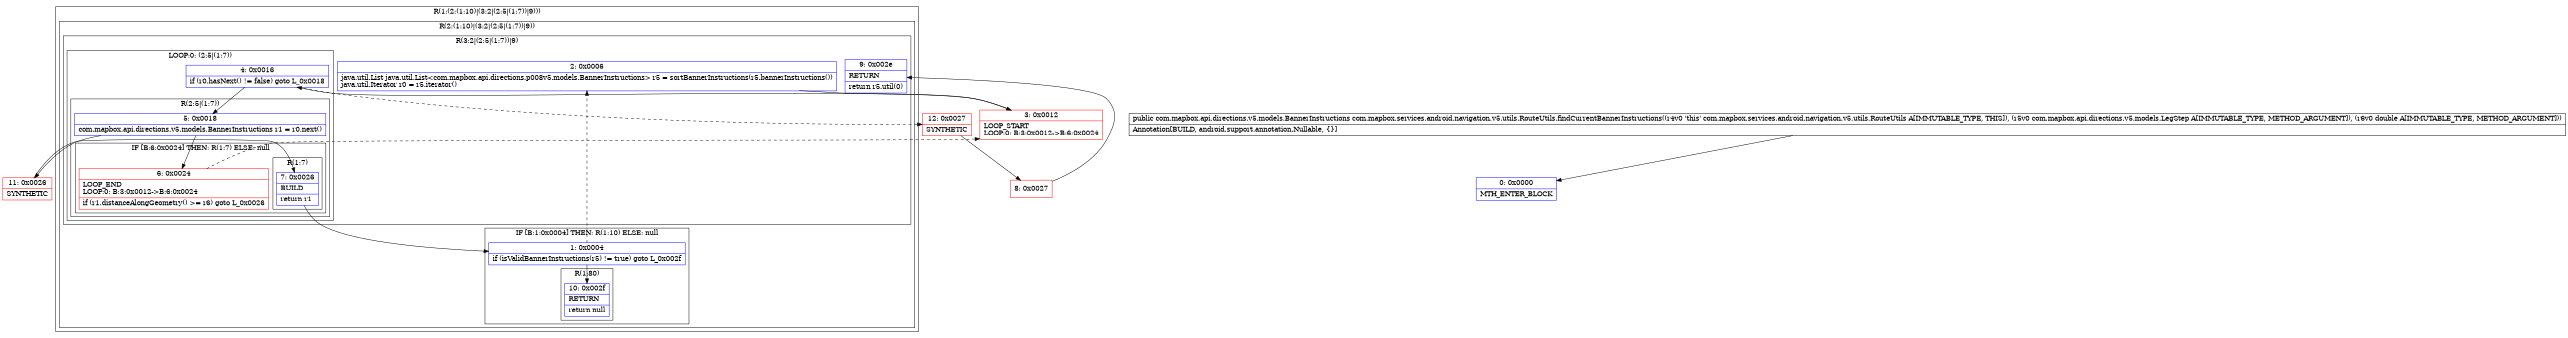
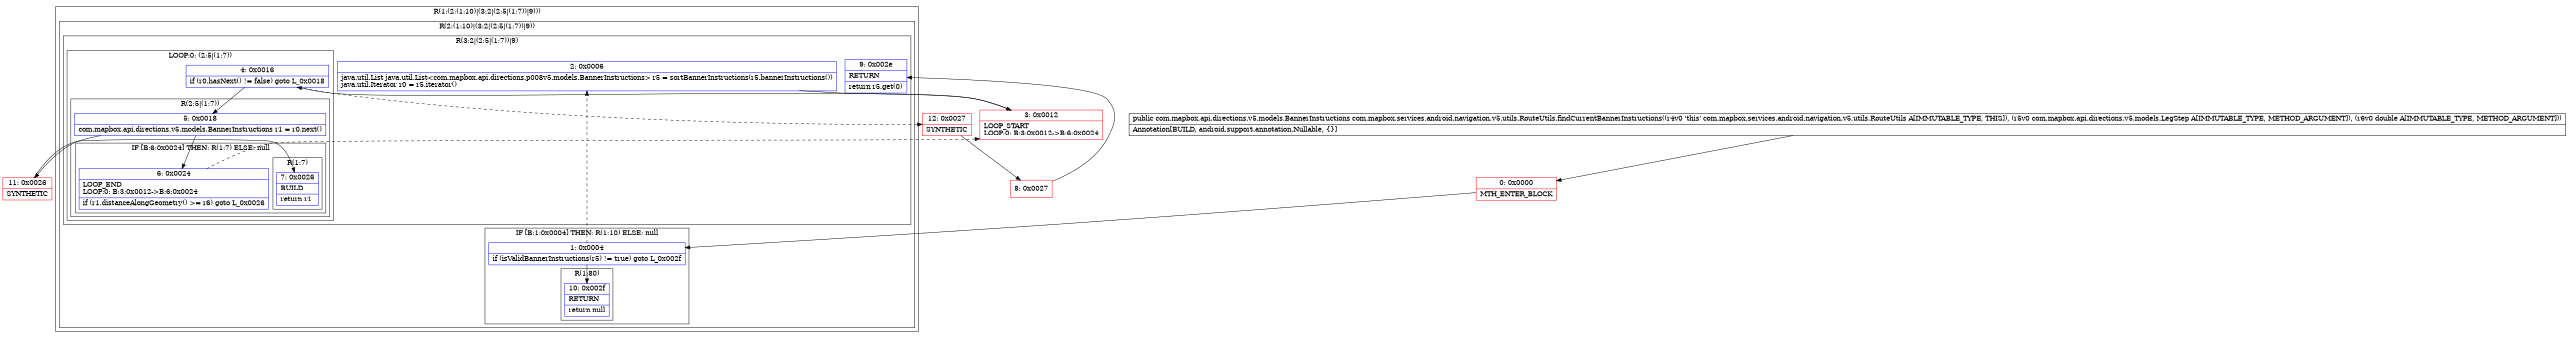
  digraph {
    node [color=blue shape=record]
    n1 [label="{10\:\ 0x002f|RETURN\l|return null\l}"]
    n2 [label="{1\:\ 0x0004|if (isValidBannerInstructions(r5) != true) goto L_0x002f\l}"]
    n3 [label="{7\:\ 0x0026|BUILD\l|return r1\l}"]
-   n4 [color=red label="{6\:\ 0x0024|LOOP_END\lLOOP:0: B:3:0x0012\-\>B:6:0x0024\l|if (r1.distanceAlongGeometry() \>= r6) goto L_0x0026\l}"]
+   n4 [label="{6\:\ 0x0024|LOOP_END\lLOOP:0: B:3:0x0012\-\>B:6:0x0024\l|if (r1.distanceAlongGeometry() \>= r6) goto L_0x0026\l}"]
    n5 [label="{5\:\ 0x0018|com.mapbox.api.directions.v5.models.BannerInstructions r1 = r0.next()\l}"]
    n6 [label="{4\:\ 0x0016|if (r0.hasNext() != false) goto L_0x0018\l}"]
    n7 [label="{2\:\ 0x0006|java.util.List java.util.List\<com.mapbox.api.directions.p008v5.models.BannerInstructions\> r5 = sortBannerInstructions(r5.bannerInstructions())\ljava.util.Iterator r0 = r5.iterator()\l}"]
-   n8 [label="{9\:\ 0x002e|RETURN\l|return r5.util(0)\l}"]
+   n8 [label="{9\:\ 0x002e|RETURN\l|return r5.get(0)\l}"]
    n9 [color=red label="{3\:\ 0x0012|LOOP_START\lLOOP:0: B:3:0x0012\-\>B:6:0x0024\l}"]
    n10 [color=red label="{11\:\ 0x0026|SYNTHETIC\l}"]
    n11 [color=red label="{12\:\ 0x0027|SYNTHETIC\l}"]
    n12 [color=red label="{8\:\ 0x0027}"]
-   n13 [label="{0\:\ 0x0000|MTH_ENTER_BLOCK\l}"]
+   n13 [color=red label="{0\:\ 0x0000|MTH_ENTER_BLOCK\l}"]
    n14 [label="{public com.mapbox.api.directions.v5.models.BannerInstructions com.mapbox.services.android.navigation.v5.utils.RouteUtils.findCurrentBannerInstructions((r4v0 'this' com.mapbox.services.android.navigation.v5.utils.RouteUtils A[IMMUTABLE_TYPE, THIS]), (r5v0 com.mapbox.api.directions.v5.models.LegStep A[IMMUTABLE_TYPE, METHOD_ARGUMENT]), (r6v0 double A[IMMUTABLE_TYPE, METHOD_ARGUMENT]))  | Annotation[BUILD, android.support.annotation.Nullable, \{\}]\l}" color=""]
    subgraph cluster_1 {
      label="R(1:(2:(1:10)|(3:2|(2:5|(1:7))|9)))"
      subgraph cluster_2 {
        label="R(2:(1:10)|(3:2|(2:5|(1:7))|9))"
        subgraph cluster_3 {
          label="IF [B:1:0x0004] THEN: R(1:10) ELSE: null"
          n2
          subgraph cluster_4 {
            label="R(1:80)"
            n1
          }
        }
        subgraph cluster_5 {
          label="R(3:2|(2:5|(1:7))|9)"
          n7
          n8
          subgraph cluster_6 {
            label="LOOP:0: (2:5|(1:7))"
            n6
            subgraph cluster_7 {
              label="R(2:5|(1:7))"
              n5
              subgraph cluster_8 {
                label="IF [B:6:0x0024] THEN: R(1:7) ELSE: null"
                n4
                subgraph cluster_9 {
                  label="R(1:7)"
                  n3
                }
              }
            }
          }
        }
      }
    }
    n2 -> n1
    n2 -> n7 [style=dashed]
    n4 -> n9 [style=dashed]
    n5 -> n4
    n5 -> n10
    n6 -> n5
    n6 -> n11 [style=dashed]
    n7 -> n9
    n9 -> n6
    n10 -> n3
    n11 -> n12
    n12 -> n8
-   n3 -> n2
+   n13 -> n2
    n14 -> n13
  }
